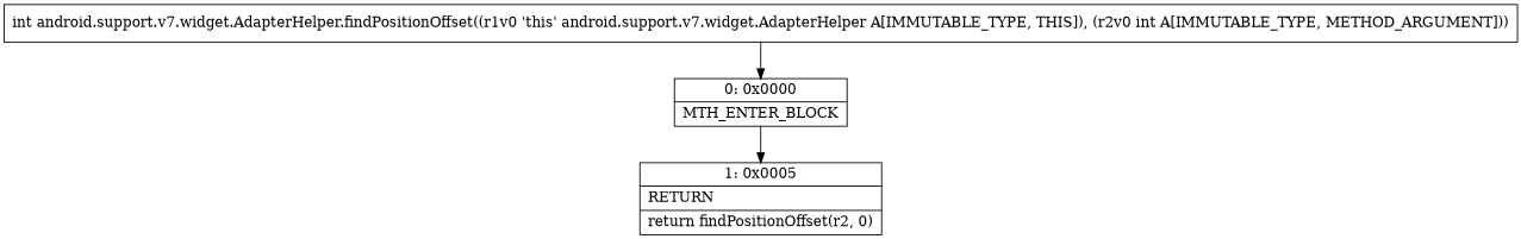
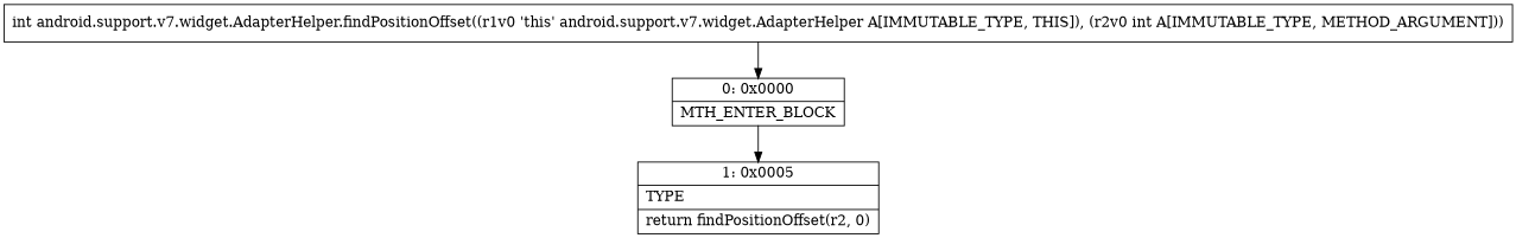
  digraph {
    node [shape=record]
    n1 [label="{0\:\ 0x0000|MTH_ENTER_BLOCK\l}"]
-   n2 [label="{1\:\ 0x0005|RETURN\l|return findPositionOffset(r2, 0)\l}"]
+   n2 [label="{1\:\ 0x0005|TYPE\l|return findPositionOffset(r2, 0)\l}"]
    n3 [label="{int android.support.v7.widget.AdapterHelper.findPositionOffset((r1v0 'this' android.support.v7.widget.AdapterHelper A[IMMUTABLE_TYPE, THIS]), (r2v0 int A[IMMUTABLE_TYPE, METHOD_ARGUMENT])) }"]
    n1 -> n2
    n3 -> n1
  }
